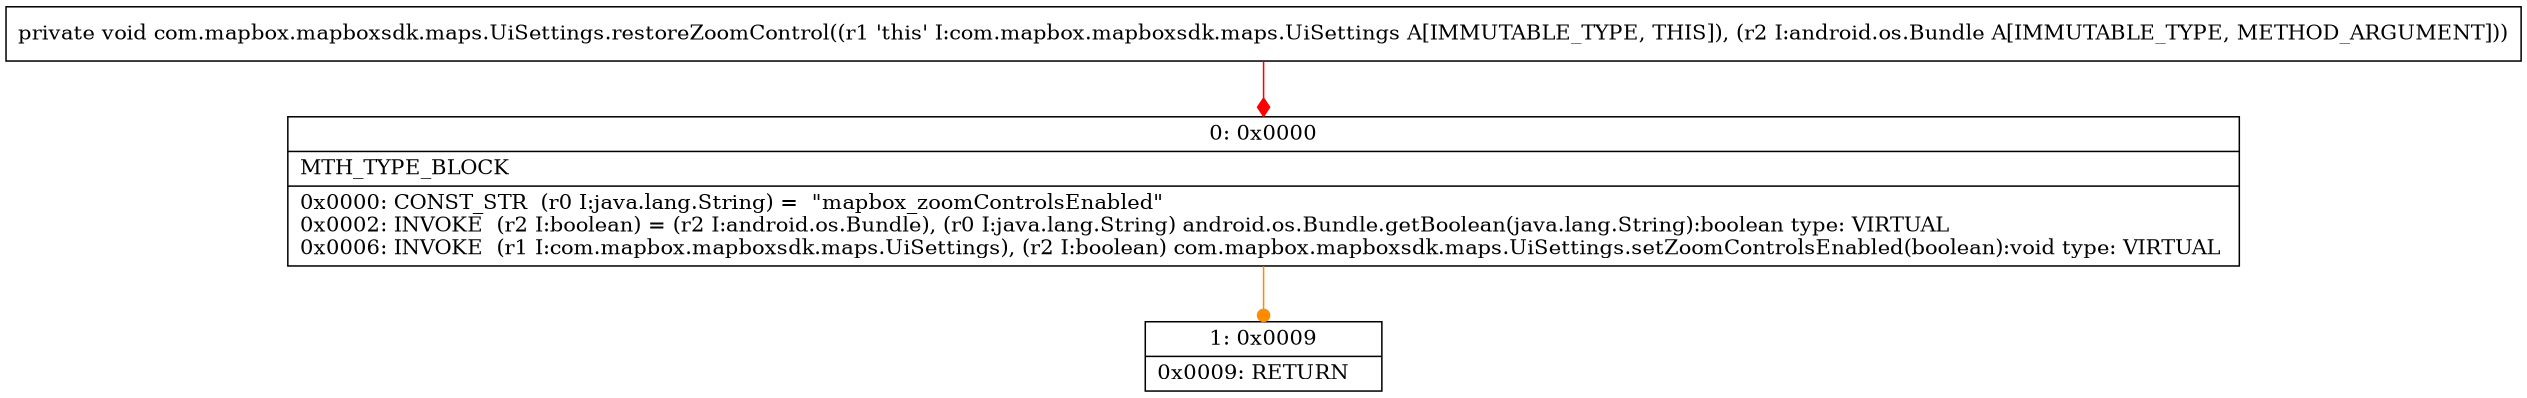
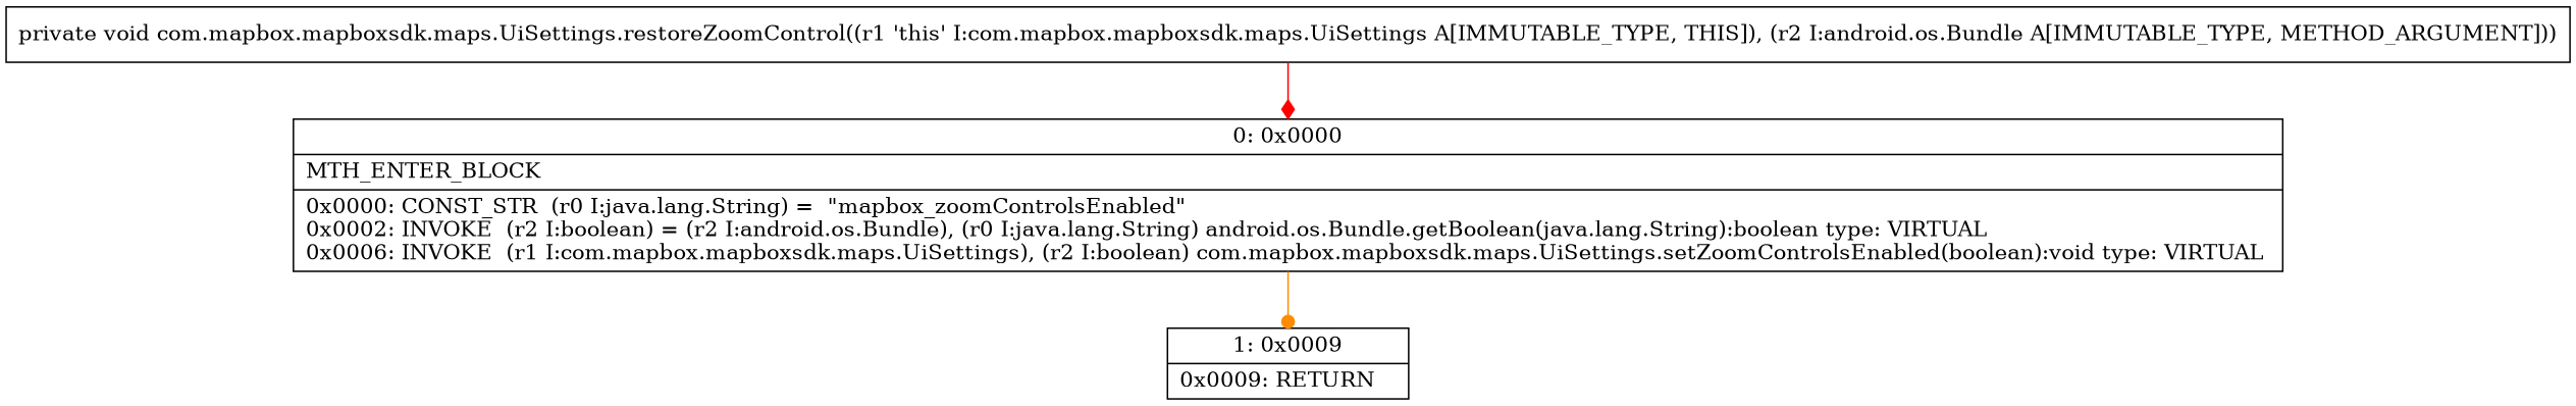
  digraph {
    node [shape=record]
-   n1 [label="{0\:\ 0x0000|MTH_TYPE_BLOCK\l|0x0000: CONST_STR  (r0 I:java.lang.String) =  \"mapbox_zoomControlsEnabled\" \l0x0002: INVOKE  (r2 I:boolean) = (r2 I:android.os.Bundle), (r0 I:java.lang.String) android.os.Bundle.getBoolean(java.lang.String):boolean type: VIRTUAL \l0x0006: INVOKE  (r1 I:com.mapbox.mapboxsdk.maps.UiSettings), (r2 I:boolean) com.mapbox.mapboxsdk.maps.UiSettings.setZoomControlsEnabled(boolean):void type: VIRTUAL \l}"]
+   n1 [label="{0\:\ 0x0000|MTH_ENTER_BLOCK\l|0x0000: CONST_STR  (r0 I:java.lang.String) =  \"mapbox_zoomControlsEnabled\" \l0x0002: INVOKE  (r2 I:boolean) = (r2 I:android.os.Bundle), (r0 I:java.lang.String) android.os.Bundle.getBoolean(java.lang.String):boolean type: VIRTUAL \l0x0006: INVOKE  (r1 I:com.mapbox.mapboxsdk.maps.UiSettings), (r2 I:boolean) com.mapbox.mapboxsdk.maps.UiSettings.setZoomControlsEnabled(boolean):void type: VIRTUAL \l}"]
    n2 [label="{1\:\ 0x0009|0x0009: RETURN   \l}"]
    n3 [label="{private void com.mapbox.mapboxsdk.maps.UiSettings.restoreZoomControl((r1 'this' I:com.mapbox.mapboxsdk.maps.UiSettings A[IMMUTABLE_TYPE, THIS]), (r2 I:android.os.Bundle A[IMMUTABLE_TYPE, METHOD_ARGUMENT])) }"]
    n1 -> n2 [color=darkorange arrowhead=dot]
    n3 -> n1 [color=red arrowhead=diamond]
  }
